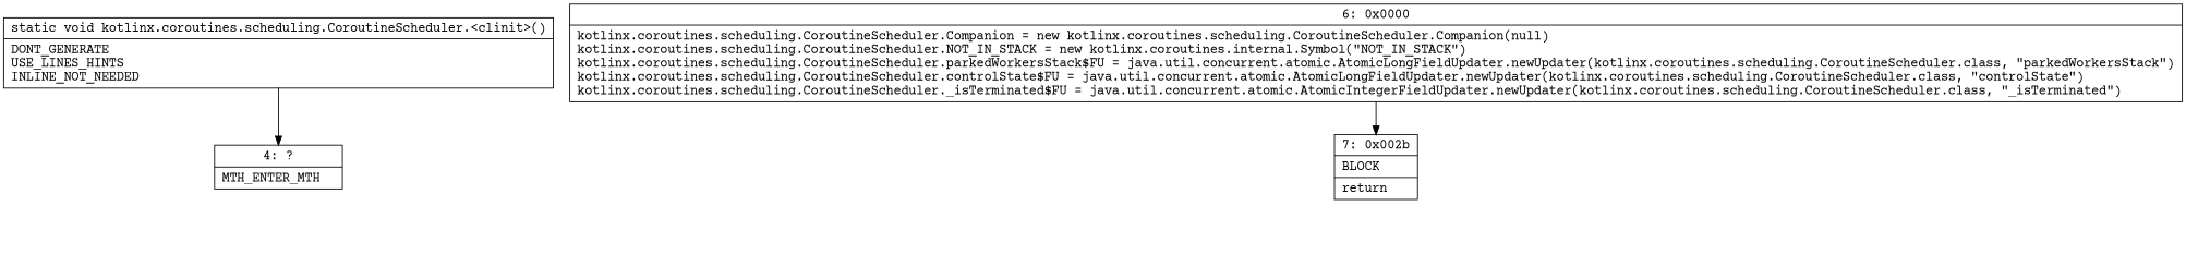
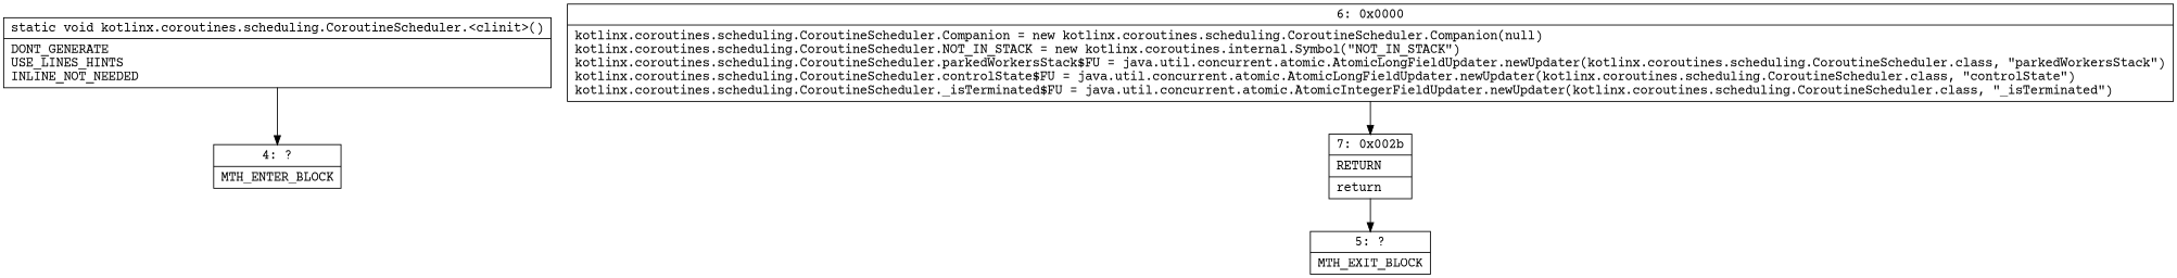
  digraph {
    fontname="Courier Prime"
    node [fontname="Courier Prime" shape=record]
    edge [fontname="Courier Prime"]
-   n1 [label="{4\:\ ?|MTH_ENTER_MTH\l}"]
+   n1 [label="{4\:\ ?|MTH_ENTER_BLOCK\l}"]
    n2 [label="{6\:\ 0x0000|kotlinx.coroutines.scheduling.CoroutineScheduler.Companion = new kotlinx.coroutines.scheduling.CoroutineScheduler.Companion(null)\lkotlinx.coroutines.scheduling.CoroutineScheduler.NOT_IN_STACK = new kotlinx.coroutines.internal.Symbol(\"NOT_IN_STACK\")\lkotlinx.coroutines.scheduling.CoroutineScheduler.parkedWorkersStack$FU = java.util.concurrent.atomic.AtomicLongFieldUpdater.newUpdater(kotlinx.coroutines.scheduling.CoroutineScheduler.class, \"parkedWorkersStack\")\lkotlinx.coroutines.scheduling.CoroutineScheduler.controlState$FU = java.util.concurrent.atomic.AtomicLongFieldUpdater.newUpdater(kotlinx.coroutines.scheduling.CoroutineScheduler.class, \"controlState\")\lkotlinx.coroutines.scheduling.CoroutineScheduler._isTerminated$FU = java.util.concurrent.atomic.AtomicIntegerFieldUpdater.newUpdater(kotlinx.coroutines.scheduling.CoroutineScheduler.class, \"_isTerminated\")\l}"]
-   n3 [label="{7\:\ 0x002b|BLOCK\l|return\l}"]
+   n3 [label="{7\:\ 0x002b|RETURN\l|return\l}"]
+   n4 [label="{5\:\ ?|MTH_EXIT_BLOCK\l}"]
    n5 [label="{static void kotlinx.coroutines.scheduling.CoroutineScheduler.\<clinit\>()  | DONT_GENERATE\lUSE_LINES_HINTS\lINLINE_NOT_NEEDED\l}"]
    n2 -> n3
+   n3 -> n4
    n5 -> n1
  }
